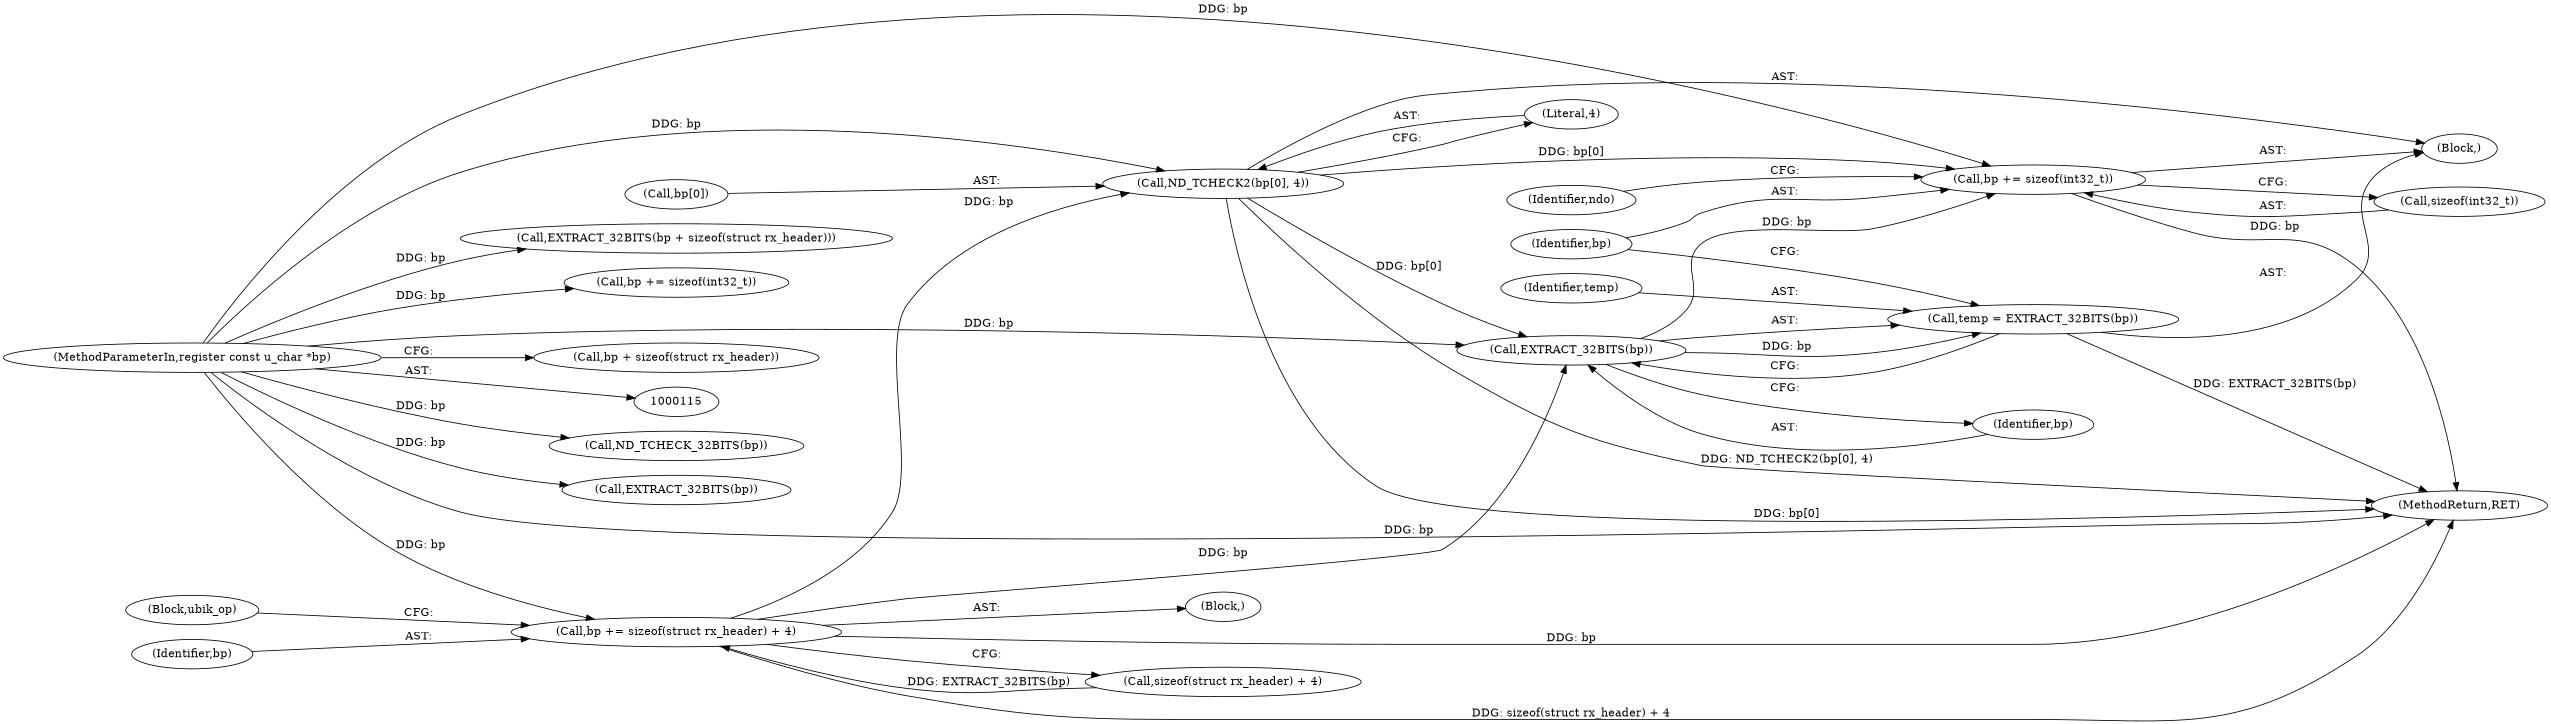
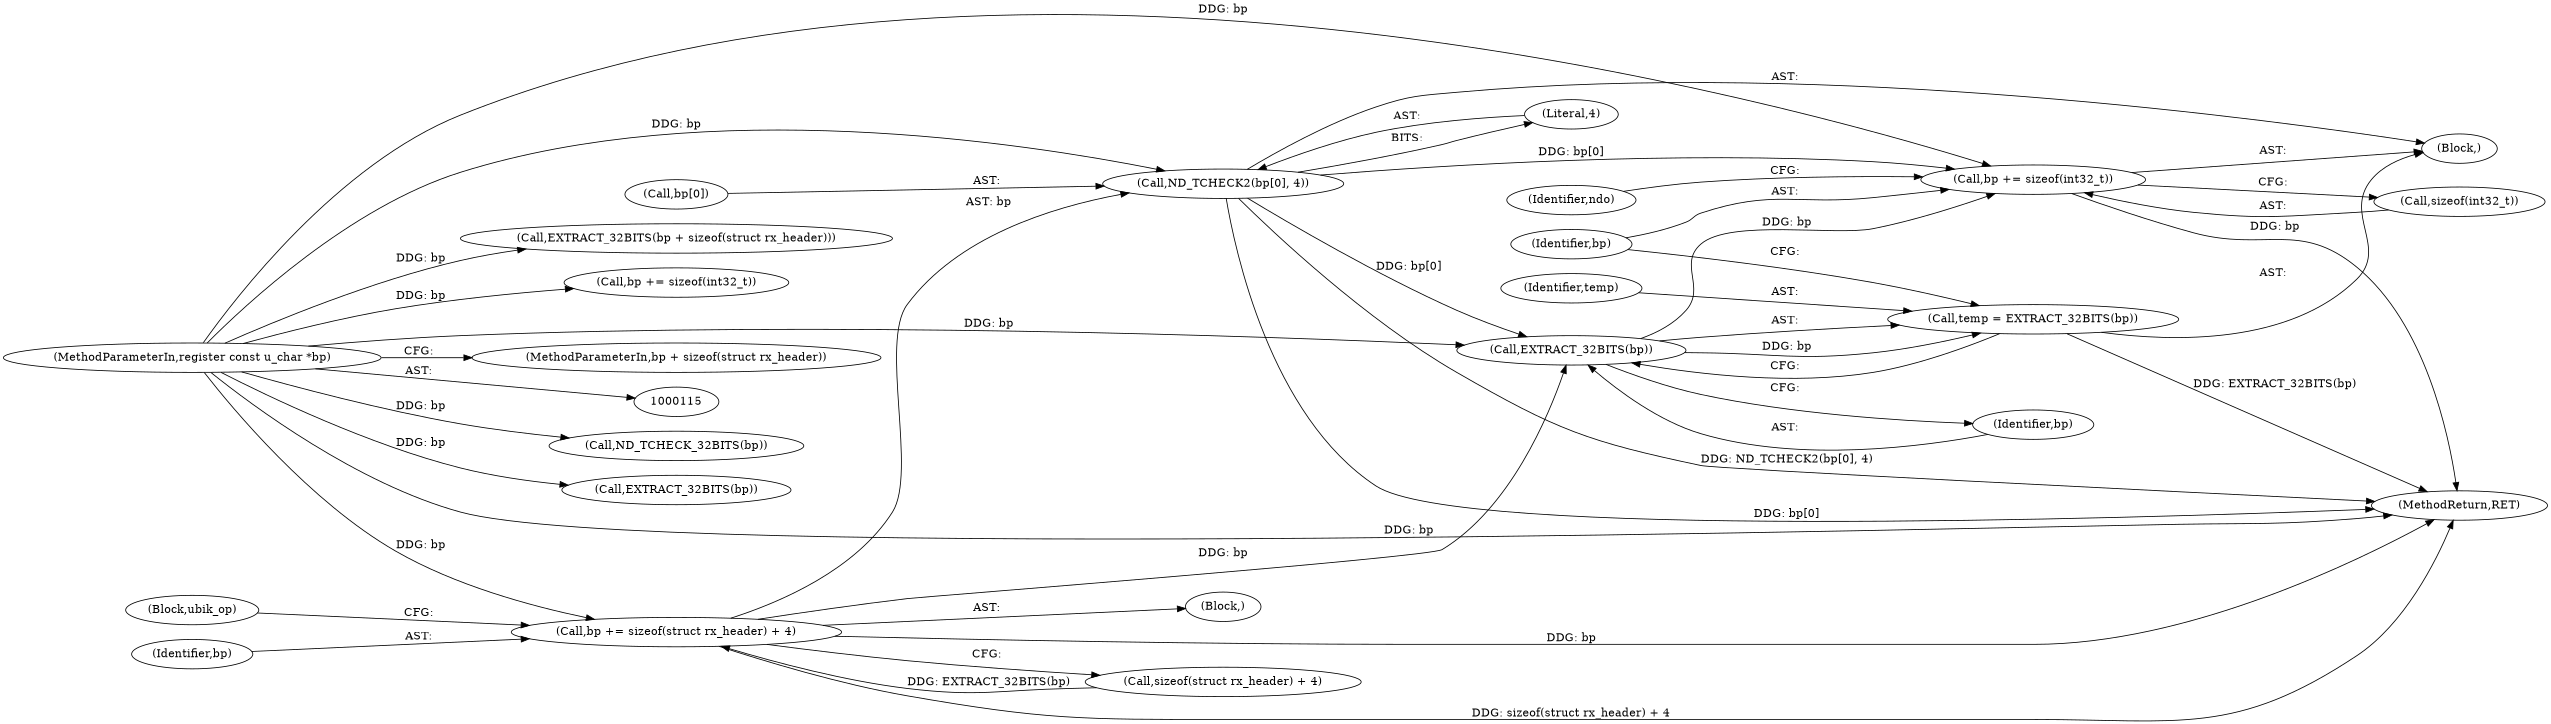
  digraph {
    rankdir=LR
    n1 [label="(Call,ND_TCHECK2(bp[0], 4))"]
    n2 [label="(Call,EXTRACT_32BITS(bp))"]
    n3 [label="(Call,bp += sizeof(int32_t))"]
    n4 [label="(MethodReturn,RET)"]
    n5 [label="(Literal,4)"]
    n6 [label="(Block,)"]
    n7 [label="(Call,temp = EXTRACT_32BITS(bp))"]
    n8 [label="(Identifier,bp)"]
    n9 [label="(Call,sizeof(int32_t))"]
    n10 [label="(Call,bp += sizeof(struct rx_header) + 4)"]
    n11 [label="(Block,)"]
    n12 [label="(Call,sizeof(struct rx_header) + 4)"]
    n13 [label="(Call,ND_TCHECK_32BITS(bp))"]
    n14 [label="(MethodParameterIn,register const u_char *bp)"]
    n15 [label="(Call,EXTRACT_32BITS(bp))"]
    n16 [label="(Call,EXTRACT_32BITS(bp + sizeof(struct rx_header)))"]
    n17 [label="(Call,bp += sizeof(int32_t))"]
-   n18 [label="(Call,bp + sizeof(struct rx_header))"]
+   n18 [label="(MethodParameterIn,bp + sizeof(struct rx_header))"]
    1000115
    n20 [label="(Identifier,bp)"]
    n21 [label="(Identifier,ndo)"]
    n22 [label="(Identifier,bp)"]
    n23 [label="(Identifier,temp)"]
    n24 [label="(Call,bp[0])"]
    n25 [label="(Block,ubik_op)"]
    n1 -> n2 [label="DDG: bp[0]"]
    n1 -> n3 [label="DDG: bp[0]"]
    n1 -> n4 [label="DDG: bp[0]"]
    n1 -> n4 [label="DDG: ND_TCHECK2(bp[0], 4)"]
-   n1 -> n5 [label="CFG: "]
+   n1 -> n5 [label="BITS: "]
    n1 -> n6 [label="AST: "]
    n2 -> n3 [label="DDG: bp"]
    n2 -> n7 [label="AST: "]
    n2 -> n7 [label="DDG: bp"]
    n2 -> n8 [label="CFG: "]
    n3 -> n4 [label="DDG: bp"]
    n3 -> n6 [label="AST: "]
    n3 -> n9 [label="CFG: "]
    n5 -> n1 [label="AST: "]
    n7 -> n2 [label="CFG: "]
    n7 -> n4 [label="DDG: EXTRACT_32BITS(bp)"]
    n7 -> n6 [label="AST: "]
    n8 -> n2 [label="AST: "]
    n9 -> n3 [label="AST: "]
-   n10 -> n1 [label="DDG: bp"]
+   n10 -> n1 [label="AST: bp"]
    n10 -> n2 [label="DDG: bp"]
    n10 -> n4 [label="DDG: sizeof(struct rx_header) + 4"]
    n10 -> n4 [label="DDG: bp"]
    n10 -> n11 [label="AST: "]
    n10 -> n12 [label="CFG: "]
    n12 -> n10 [label="DDG: EXTRACT_32BITS(bp)"]
    n14 -> n1 [label="DDG: bp"]
    n14 -> n2 [label="DDG: bp"]
    n14 -> n3 [label="DDG: bp"]
    n14 -> n4 [label="DDG: bp"]
    n14 -> n10 [label="DDG: bp"]
    n14 -> n13 [label="DDG: bp"]
    n14 -> n15 [label="DDG: bp"]
    n14 -> n16 [label="DDG: bp"]
    n14 -> n17 [label="DDG: bp"]
    n14 -> n18 [label="CFG: "]
    n14 -> 1000115 [label="AST: "]
    n20 -> n3 [label="AST: "]
    n20 -> n7 [label="CFG: "]
    n21 -> n3 [label="CFG: "]
    n22 -> n10 [label="AST: "]
    n23 -> n7 [label="AST: "]
    n24 -> n1 [label="AST: "]
    n25 -> n10 [label="CFG: "]
  }
